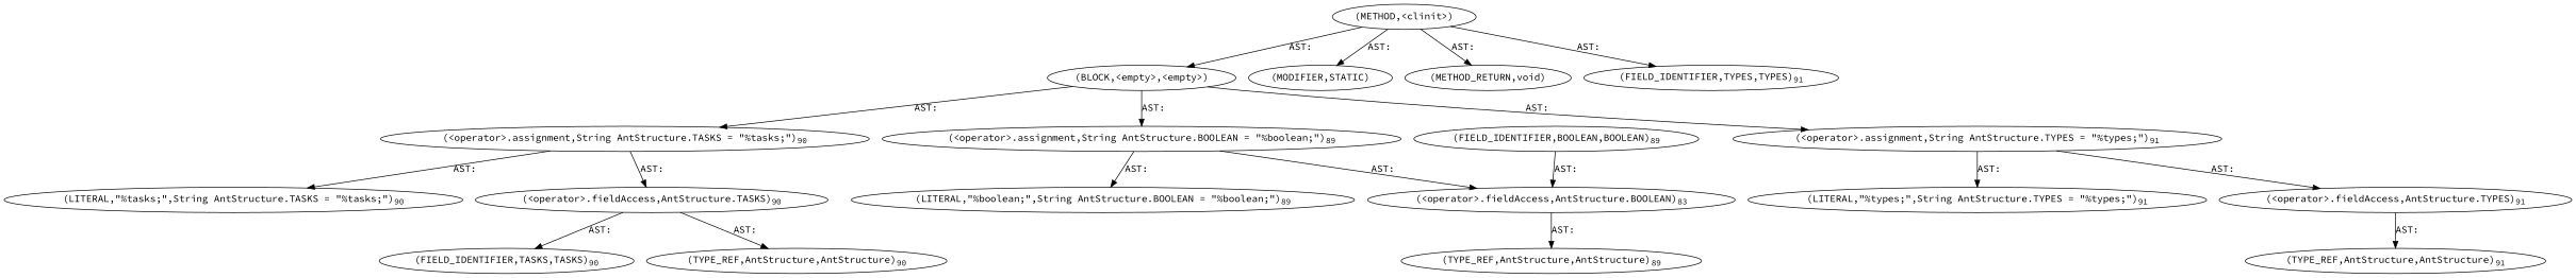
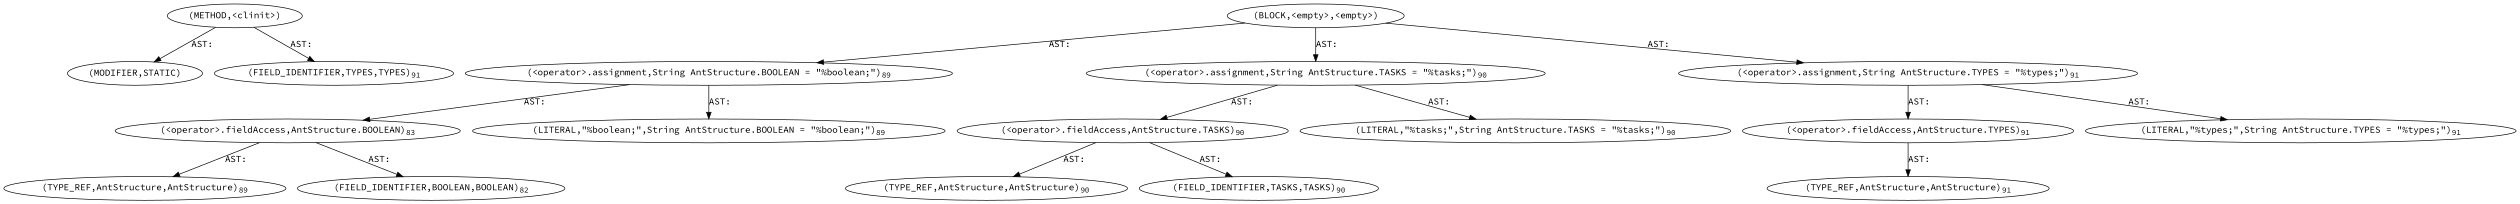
  digraph {
    fontname="Source Code Pro"
    node [fontname="Source Code Pro"]
    edge [fontname="Source Code Pro"]
    n1 [label=<(METHOD,&lt;clinit&gt;)>]
    n2 [label=<(BLOCK,&lt;empty&gt;,&lt;empty&gt;)>]
    n3 [label=<(MODIFIER,STATIC)>]
-   n4 [label=<(METHOD_RETURN,void)>]
    n5 [label=<(FIELD_IDENTIFIER,TYPES,TYPES)<SUB>91</SUB>>]
    n6 [label=<(&lt;operator&gt;.assignment,String AntStructure.BOOLEAN = &quot;%boolean;&quot;)<SUB>89</SUB>>]
    n7 [label=<(&lt;operator&gt;.assignment,String AntStructure.TASKS = &quot;%tasks;&quot;)<SUB>90</SUB>>]
    n8 [label=<(&lt;operator&gt;.assignment,String AntStructure.TYPES = &quot;%types;&quot;)<SUB>91</SUB>>]
    n9 [label=<(&lt;operator&gt;.fieldAccess,AntStructure.BOOLEAN)<SUB>83</SUB>>]
    n10 [label=<(LITERAL,&quot;%boolean;&quot;,String AntStructure.BOOLEAN = &quot;%boolean;&quot;)<SUB>89</SUB>>]
    n11 [label=<(&lt;operator&gt;.fieldAccess,AntStructure.TASKS)<SUB>90</SUB>>]
    n12 [label=<(LITERAL,&quot;%tasks;&quot;,String AntStructure.TASKS = &quot;%tasks;&quot;)<SUB>90</SUB>>]
    n13 [label=<(&lt;operator&gt;.fieldAccess,AntStructure.TYPES)<SUB>91</SUB>>]
    n14 [label=<(LITERAL,&quot;%types;&quot;,String AntStructure.TYPES = &quot;%types;&quot;)<SUB>91</SUB>>]
    n15 [label=<(TYPE_REF,AntStructure,AntStructure)<SUB>89</SUB>>]
-   n16 [label=<(FIELD_IDENTIFIER,BOOLEAN,BOOLEAN)<SUB>89</SUB>>]
+   n16 [label=<(FIELD_IDENTIFIER,BOOLEAN,BOOLEAN)<SUB>82</SUB>>]
    n17 [label=<(TYPE_REF,AntStructure,AntStructure)<SUB>90</SUB>>]
    n18 [label=<(FIELD_IDENTIFIER,TASKS,TASKS)<SUB>90</SUB>>]
    n19 [label=<(TYPE_REF,AntStructure,AntStructure)<SUB>91</SUB>>]
-   n1 -> n2 [label="AST: "]
    n1 -> n3 [label="AST: "]
-   n1 -> n4 [label="AST: "]
    n1 -> n5 [label="AST: "]
    n2 -> n6 [label="AST: "]
    n2 -> n7 [label="AST: "]
    n2 -> n8 [label="AST: "]
    n6 -> n9 [label="AST: "]
    n6 -> n10 [label="AST: "]
    n7 -> n11 [label="AST: "]
    n7 -> n12 [label="AST: "]
    n8 -> n13 [label="AST: "]
    n8 -> n14 [label="AST: "]
    n9 -> n15 [label="AST: "]
-   n16 -> n9 [label="AST: "]
+   n9 -> n16 [label="AST: "]
    n11 -> n17 [label="AST: "]
    n11 -> n18 [label="AST: "]
    n13 -> n19 [label="AST: "]
  }
